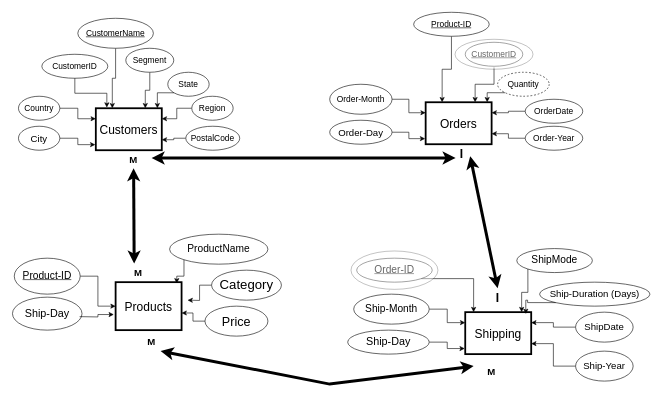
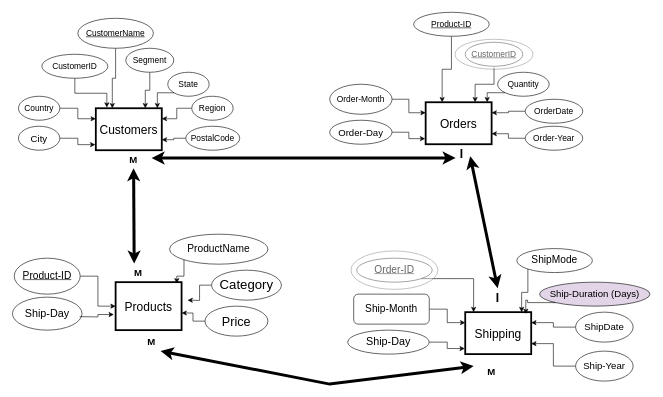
  <mxCell id="0" />
  <mxCell id="1" parent="0" />
  <mxCell id="2" value="CustomerID" style="ellipse;whiteSpace=wrap;html=1;fontSize=14;" vertex="1" parent="1"><mxGeometry x="69" y="90" width="110" height="40" as="geometry" /></mxCell>
  <mxCell id="3" value="Customers" style="rounded=0;whiteSpace=wrap;html=1;strokeWidth=3;fontSize=20;fontStyle=0" vertex="1" parent="1"><mxGeometry x="159" y="180" width="110" height="70" as="geometry" /></mxCell>
  <mxCell id="4" style="edgeStyle=orthogonalEdgeStyle;rounded=0;orthogonalLoop=1;jettySize=auto;html=1;exitX=0.5;exitY=1;exitDx=0;exitDy=0;entryX=0.167;entryY=-0.017;entryDx=0;entryDy=0;entryPerimeter=0;" edge="1" parent="1" source="2" target="3"><mxGeometry relative="1" as="geometry" /></mxCell>
  <mxCell id="5" style="edgeStyle=orthogonalEdgeStyle;rounded=0;orthogonalLoop=1;jettySize=auto;html=1;exitX=0.5;exitY=1;exitDx=0;exitDy=0;entryX=0.25;entryY=0;entryDx=0;entryDy=0;" edge="1" parent="1" source="6" target="3"><mxGeometry relative="1" as="geometry"><mxPoint x="192" y="170" as="targetPoint" /></mxGeometry></mxCell>
  <mxCell id="6" value="CustomerName" style="ellipse;whiteSpace=wrap;html=1;fontSize=14;fontStyle=4" vertex="1" parent="1"><mxGeometry x="129" y="30" width="126" height="50" as="geometry" /></mxCell>
  <mxCell id="7" style="edgeStyle=orthogonalEdgeStyle;rounded=0;orthogonalLoop=1;jettySize=auto;html=1;exitX=0.5;exitY=1;exitDx=0;exitDy=0;entryX=0.75;entryY=0;entryDx=0;entryDy=0;" edge="1" parent="1" source="8" target="3"><mxGeometry relative="1" as="geometry" /></mxCell>
  <mxCell id="8" value="Segment" style="ellipse;whiteSpace=wrap;html=1;fontSize=14;" vertex="1" parent="1"><mxGeometry x="209" y="80" width="80" height="40" as="geometry" /></mxCell>
  <mxCell id="9" style="edgeStyle=orthogonalEdgeStyle;rounded=0;orthogonalLoop=1;jettySize=auto;html=1;entryX=0;entryY=0.25;entryDx=0;entryDy=0;" edge="1" parent="1" source="10" target="3"><mxGeometry relative="1" as="geometry" /></mxCell>
  <mxCell id="10" value="Country" style="ellipse;whiteSpace=wrap;html=1;fontSize=14;" vertex="1" parent="1"><mxGeometry x="30" y="160" width="69" height="40" as="geometry" /></mxCell>
  <mxCell id="11" style="edgeStyle=orthogonalEdgeStyle;rounded=0;orthogonalLoop=1;jettySize=auto;html=1;entryX=-0.008;entryY=0.867;entryDx=0;entryDy=0;entryPerimeter=0;" edge="1" parent="1" source="12" target="3"><mxGeometry relative="1" as="geometry"><mxPoint x="149" y="230" as="targetPoint" /></mxGeometry></mxCell>
  <mxCell id="12" value="City" style="ellipse;whiteSpace=wrap;html=1;fontSize=16;" vertex="1" parent="1"><mxGeometry x="30" y="210" width="69" height="40" as="geometry" /></mxCell>
  <mxCell id="13" value="State" style="ellipse;whiteSpace=wrap;html=1;fontSize=14;" vertex="1" parent="1"><mxGeometry x="279" y="120" width="69" height="40" as="geometry" /></mxCell>
  <mxCell id="14" style="edgeStyle=orthogonalEdgeStyle;rounded=0;orthogonalLoop=1;jettySize=auto;html=1;exitX=0;exitY=1;exitDx=0;exitDy=0;entryX=0.933;entryY=0;entryDx=0;entryDy=0;entryPerimeter=0;" edge="1" parent="1" source="13" target="3"><mxGeometry relative="1" as="geometry" /></mxCell>
  <mxCell id="15" style="edgeStyle=orthogonalEdgeStyle;rounded=0;orthogonalLoop=1;jettySize=auto;html=1;entryX=1;entryY=0.25;entryDx=0;entryDy=0;" edge="1" parent="1" source="16" target="3"><mxGeometry relative="1" as="geometry" /></mxCell>
  <mxCell id="16" value="Region" style="ellipse;whiteSpace=wrap;html=1;fontSize=14;" vertex="1" parent="1"><mxGeometry x="319" y="160" width="69" height="40" as="geometry" /></mxCell>
  <mxCell id="17" style="edgeStyle=orthogonalEdgeStyle;rounded=0;orthogonalLoop=1;jettySize=auto;html=1;entryX=1;entryY=0.75;entryDx=0;entryDy=0;" edge="1" parent="1" source="18" target="3"><mxGeometry relative="1" as="geometry" /></mxCell>
  <mxCell id="18" value="PostalCode" style="ellipse;whiteSpace=wrap;html=1;fontSize=14;" vertex="1" parent="1"><mxGeometry x="309" y="210" width="90" height="40" as="geometry" /></mxCell>
  <mxCell id="19" value="Orders" style="rounded=0;whiteSpace=wrap;html=1;strokeWidth=3;fontSize=20;fontStyle=0" vertex="1" parent="1"><mxGeometry x="709" y="170" width="110" height="70" as="geometry" /></mxCell>
  <mxCell id="20" style="edgeStyle=orthogonalEdgeStyle;rounded=0;orthogonalLoop=1;jettySize=auto;html=1;exitX=0.5;exitY=1;exitDx=0;exitDy=0;entryX=0.25;entryY=0;entryDx=0;entryDy=0;" edge="1" parent="1" source="21" target="19"><mxGeometry relative="1" as="geometry"><mxPoint x="746" y="190" as="targetPoint" /></mxGeometry></mxCell>
  <mxCell id="21" value="Product-ID" style="ellipse;whiteSpace=wrap;html=1;fontSize=14;fontStyle=4" vertex="1" parent="1"><mxGeometry x="689" width="126" height="40" as="geometry" y="20" /></mxCell>
  <mxCell id="22" style="edgeStyle=orthogonalEdgeStyle;rounded=0;orthogonalLoop=1;jettySize=auto;html=1;exitX=0.5;exitY=1;exitDx=0;exitDy=0;entryX=0.75;entryY=0;entryDx=0;entryDy=0;" edge="1" parent="1" source="23" target="19"><mxGeometry relative="1" as="geometry" /></mxCell>
  <mxCell id="23" value="CustomerID" style="ellipse;whiteSpace=wrap;html=1;fontSize=14;perimeterSpacing=2;fontStyle=4" vertex="1" parent="1"><mxGeometry x="775" y="70" width="96" height="40" as="geometry" /></mxCell>
  <mxCell id="24" style="edgeStyle=orthogonalEdgeStyle;rounded=0;orthogonalLoop=1;jettySize=auto;html=1;entryX=0;entryY=0.25;entryDx=0;entryDy=0;" edge="1" parent="1" source="25" target="19"><mxGeometry relative="1" as="geometry" /></mxCell>
  <mxCell id="25" value="Order-Month" style="ellipse;whiteSpace=wrap;html=1;fontSize=14;" vertex="1" parent="1"><mxGeometry x="549" y="140" width="104" height="50" as="geometry" /></mxCell>
  <mxCell id="26" style="edgeStyle=orthogonalEdgeStyle;rounded=0;orthogonalLoop=1;jettySize=auto;html=1;entryX=-0.008;entryY=0.867;entryDx=0;entryDy=0;entryPerimeter=0;" edge="1" parent="1" source="27" target="19"><mxGeometry relative="1" as="geometry"><mxPoint x="703" y="250" as="targetPoint" /></mxGeometry></mxCell>
  <mxCell id="27" value="Order-Day" style="ellipse;whiteSpace=wrap;html=1;fontSize=16;" vertex="1" parent="1"><mxGeometry x="549" y="200" width="104" height="40" as="geometry" /></mxCell>
- <mxCell id="28" value="Quantity" style="ellipse;whiteSpace=wrap;html=1;fontSize=14;dashed=1;" vertex="1" parent="1"><mxGeometry x="829" y="120" width="86" height="40" as="geometry" /></mxCell>
+ <mxCell id="28" value="Quantity" style="ellipse;whiteSpace=wrap;html=1;fontSize=14;" vertex="1" parent="1"><mxGeometry x="829" y="120" width="86" height="40" as="geometry" /></mxCell>
  <mxCell id="29" style="edgeStyle=orthogonalEdgeStyle;rounded=0;orthogonalLoop=1;jettySize=auto;html=1;exitX=0;exitY=1;exitDx=0;exitDy=0;entryX=0.933;entryY=0;entryDx=0;entryDy=0;entryPerimeter=0;" edge="1" parent="1" source="28" target="19"><mxGeometry relative="1" as="geometry" /></mxCell>
  <mxCell id="30" style="edgeStyle=orthogonalEdgeStyle;rounded=0;orthogonalLoop=1;jettySize=auto;html=1;entryX=1;entryY=0.25;entryDx=0;entryDy=0;" edge="1" parent="1" source="31" target="19"><mxGeometry relative="1" as="geometry" /></mxCell>
  <mxCell id="31" value="OrderDate" style="ellipse;whiteSpace=wrap;html=1;fontSize=14;" vertex="1" parent="1"><mxGeometry x="875" y="165" width="96" height="40" as="geometry" /></mxCell>
  <mxCell id="32" style="edgeStyle=orthogonalEdgeStyle;rounded=0;orthogonalLoop=1;jettySize=auto;html=1;entryX=1;entryY=0.75;entryDx=0;entryDy=0;" edge="1" parent="1" source="33" target="19"><mxGeometry relative="1" as="geometry" /></mxCell>
  <mxCell id="33" value="Order-Year" style="ellipse;whiteSpace=wrap;html=1;fontSize=14;" vertex="1" parent="1"><mxGeometry x="875" y="210" width="96" height="40" as="geometry" /></mxCell>
  <mxCell id="34" value="Order-ID" style="ellipse;whiteSpace=wrap;html=1;fontSize=17;fontStyle=4" vertex="1" parent="1"><mxGeometry x="594" y="430" width="126" height="40" as="geometry" /></mxCell>
  <mxCell id="35" value="Shipping" style="rounded=0;whiteSpace=wrap;html=1;strokeWidth=3;fontSize=20;fontStyle=0" vertex="1" parent="1"><mxGeometry x="775" y="520" width="110" height="70" as="geometry" /></mxCell>
  <mxCell id="36" value="ShipMode" style="ellipse;whiteSpace=wrap;html=1;fontSize=17;" vertex="1" parent="1"><mxGeometry x="861" y="414" width="126" height="40" as="geometry" /></mxCell>
- <mxCell id="37" value="Ship-Duration (Days)" style="ellipse;whiteSpace=wrap;html=1;fontSize=16;" vertex="1" parent="1"><mxGeometry x="899" y="470" width="184" height="40" as="geometry" /></mxCell>
+ <mxCell id="37" value="Ship-Duration (Days)" style="ellipse;whiteSpace=wrap;html=1;fontSize=16;fillColor=#e1d5e7;" vertex="1" parent="1"><mxGeometry x="899" y="470" width="184" height="40" as="geometry" /></mxCell>
  <mxCell id="38" style="edgeStyle=orthogonalEdgeStyle;rounded=0;orthogonalLoop=1;jettySize=auto;html=1;entryX=0;entryY=0.25;entryDx=0;entryDy=0;" edge="1" parent="1" source="39" target="35"><mxGeometry relative="1" as="geometry" /></mxCell>
- <mxCell id="39" value="Ship-Month" style="ellipse;whiteSpace=wrap;html=1;fontSize=17;" vertex="1" parent="1"><mxGeometry x="589" y="490" width="126" height="50" as="geometry" /></mxCell>
+ <mxCell id="39" value="Ship-Month" style="whiteSpace=wrap;html=1;fontSize=17;rounded=1;" vertex="1" parent="1"><mxGeometry x="589" y="490" width="126" height="50" as="geometry" /></mxCell>
  <mxCell id="40" style="edgeStyle=orthogonalEdgeStyle;rounded=0;orthogonalLoop=1;jettySize=auto;html=1;entryX=-0.008;entryY=0.867;entryDx=0;entryDy=0;entryPerimeter=0;" edge="1" parent="1" source="41" target="35"><mxGeometry relative="1" as="geometry"><mxPoint x="765" y="570" as="targetPoint" /></mxGeometry></mxCell>
  <mxCell id="41" value="&lt;span&gt;Ship&lt;/span&gt;-Day" style="ellipse;whiteSpace=wrap;html=1;fontSize=18;" vertex="1" parent="1"><mxGeometry x="579" y="550" width="136" height="40" as="geometry" /></mxCell>
  <mxCell id="42" style="edgeStyle=orthogonalEdgeStyle;rounded=0;orthogonalLoop=1;jettySize=auto;html=1;entryX=1;entryY=0.25;entryDx=0;entryDy=0;" edge="1" parent="1" source="43" target="35"><mxGeometry relative="1" as="geometry" /></mxCell>
  <mxCell id="43" value="ShipDate" style="ellipse;whiteSpace=wrap;html=1;fontSize=16;" vertex="1" parent="1"><mxGeometry x="959" y="520" width="96" height="50" as="geometry" /></mxCell>
  <mxCell id="44" style="edgeStyle=orthogonalEdgeStyle;rounded=0;orthogonalLoop=1;jettySize=auto;html=1;entryX=1;entryY=0.75;entryDx=0;entryDy=0;" edge="1" parent="1" source="45" target="35"><mxGeometry relative="1" as="geometry" /></mxCell>
  <mxCell id="45" value="Ship-Year" style="ellipse;whiteSpace=wrap;html=1;fontSize=16;" vertex="1" parent="1"><mxGeometry x="959" y="585" width="96" height="50" as="geometry" /></mxCell>
  <mxCell id="46" style="edgeStyle=orthogonalEdgeStyle;rounded=0;orthogonalLoop=1;jettySize=auto;html=1;entryX=0;entryY=0.5;entryDx=0;entryDy=0;" edge="1" parent="1" source="47" target="48"><mxGeometry relative="1" as="geometry" /></mxCell>
  <mxCell id="47" value="Product-ID" style="ellipse;whiteSpace=wrap;html=1;fontSize=17;fontStyle=4" vertex="1" parent="1"><mxGeometry x="23" y="430" width="110" height="60" as="geometry" /></mxCell>
  <mxCell id="48" value="Products" style="rounded=0;whiteSpace=wrap;html=1;strokeWidth=3;fontSize=20;fontStyle=0" vertex="1" parent="1"><mxGeometry x="192" y="470" width="110" height="80" as="geometry" /></mxCell>
  <mxCell id="49" value="ProductName" style="ellipse;whiteSpace=wrap;html=1;fontSize=17;" vertex="1" parent="1"><mxGeometry x="282" y="390" width="164" height="50" as="geometry" /></mxCell>
  <mxCell id="50" style="edgeStyle=orthogonalEdgeStyle;rounded=0;orthogonalLoop=1;jettySize=auto;html=1;" edge="1" parent="1" source="51"><mxGeometry relative="1" as="geometry"><mxPoint x="312" y="500" as="targetPoint" /></mxGeometry></mxCell>
  <mxCell id="51" value="Category" style="ellipse;whiteSpace=wrap;html=1;fontSize=22;" vertex="1" parent="1"><mxGeometry x="352" y="450" width="116.5" height="50" as="geometry" /></mxCell>
  <mxCell id="52" value="Price" style="ellipse;whiteSpace=wrap;html=1;fontSize=21;" vertex="1" parent="1"><mxGeometry x="341" y="510" width="105" height="50" as="geometry" /></mxCell>
  <mxCell id="53" value="&lt;span&gt;Ship&lt;/span&gt;-Day" style="ellipse;whiteSpace=wrap;html=1;fontSize=18;" vertex="1" parent="1"><mxGeometry x="20" y="495" width="116" height="55" as="geometry" /></mxCell>
  <mxCell id="54" style="edgeStyle=orthogonalEdgeStyle;rounded=0;orthogonalLoop=1;jettySize=auto;html=1;exitX=0;exitY=0.5;exitDx=0;exitDy=0;entryX=1;entryY=0.643;entryDx=0;entryDy=0;entryPerimeter=0;" edge="1" parent="1" source="52" target="48"><mxGeometry relative="1" as="geometry" /></mxCell>
  <mxCell id="55" style="edgeStyle=orthogonalEdgeStyle;rounded=0;orthogonalLoop=1;jettySize=auto;html=1;exitX=0;exitY=1;exitDx=0;exitDy=0;entryX=0.927;entryY=0.025;entryDx=0;entryDy=0;entryPerimeter=0;" edge="1" parent="1" source="49" target="48"><mxGeometry relative="1" as="geometry" /></mxCell>
  <mxCell id="56" style="edgeStyle=orthogonalEdgeStyle;rounded=0;orthogonalLoop=1;jettySize=auto;html=1;entryX=-0.027;entryY=0.675;entryDx=0;entryDy=0;entryPerimeter=0;" edge="1" parent="1" target="48"><mxGeometry relative="1" as="geometry"><mxPoint x="132" y="527.5" as="sourcePoint" /></mxGeometry></mxCell>
  <mxCell id="57" value="" style="endArrow=classic;startArrow=classic;html=1;rounded=0;fontSize=19;strokeWidth=5;exitX=0.383;exitY=-0.033;exitDx=0;exitDy=0;exitPerimeter=0;entryX=0.5;entryY=1;entryDx=0;entryDy=0;" edge="1" parent="1" source="59" target="58"><mxGeometry width="50" height="50" relative="1" as="geometry"><mxPoint x="227.16" y="440" as="sourcePoint" /><mxPoint x="222.842" y="290" as="targetPoint" /></mxGeometry></mxCell>
  <mxCell id="58" value="M" style="text;html=1;align=center;verticalAlign=middle;whiteSpace=wrap;rounded=0;fontStyle=1;fontSize=16;" vertex="1" parent="1"><mxGeometry x="192" y="250" width="60" height="30" as="geometry" /></mxCell>
  <mxCell id="59" value="M" style="text;html=1;align=center;verticalAlign=middle;whiteSpace=wrap;rounded=0;fontStyle=1;fontSize=16;" vertex="1" parent="1"><mxGeometry x="200" y="440" width="60" height="30" as="geometry" /></mxCell>
  <mxCell id="60" value="M" style="text;html=1;align=center;verticalAlign=middle;whiteSpace=wrap;rounded=0;fontStyle=1;fontSize=16;" vertex="1" parent="1"><mxGeometry x="222" y="555" width="60" height="30" as="geometry" /></mxCell>
  <mxCell id="61" value="I" style="text;html=1;align=center;verticalAlign=middle;whiteSpace=wrap;rounded=0;fontStyle=1;fontSize=20;" vertex="1" parent="1"><mxGeometry x="739" y="230" width="60" height="50" as="geometry" /></mxCell>
  <mxCell id="62" value="" style="endArrow=classic;startArrow=classic;html=1;rounded=0;fontSize=19;strokeWidth=5;exitX=1;exitY=0.5;exitDx=0;exitDy=0;entryX=0.333;entryY=0.66;entryDx=0;entryDy=0;entryPerimeter=0;" edge="1" parent="1" target="61"><mxGeometry width="50" height="50" relative="1" as="geometry"><mxPoint x="252" y="263" as="sourcePoint" /><mxPoint x="705" y="262.99" as="targetPoint" /><Array as="points" /></mxGeometry></mxCell>
  <mxCell id="63" value="" style="endArrow=classic;startArrow=classic;html=1;rounded=0;fontSize=19;strokeWidth=5;exitX=0.75;exitY=1;exitDx=0;exitDy=0;" edge="1" parent="1" source="60"><mxGeometry width="50" height="50" relative="1" as="geometry"><mxPoint x="269" y="590" as="sourcePoint" /><mxPoint x="789" y="610" as="targetPoint" /><Array as="points"><mxPoint x="549" y="640" /></Array></mxGeometry></mxCell>
  <mxCell id="64" value="M" style="text;html=1;align=center;verticalAlign=middle;whiteSpace=wrap;rounded=0;fontStyle=1;fontSize=16;" vertex="1" parent="1"><mxGeometry x="789" y="605" width="60" height="30" as="geometry" /></mxCell>
  <mxCell id="65" style="edgeStyle=orthogonalEdgeStyle;rounded=0;orthogonalLoop=1;jettySize=auto;html=1;exitX=0;exitY=1;exitDx=0;exitDy=0;entryX=0.918;entryY=0.043;entryDx=0;entryDy=0;entryPerimeter=0;" edge="1" parent="1" source="37" target="35"><mxGeometry relative="1" as="geometry" /></mxCell>
  <mxCell id="66" style="edgeStyle=orthogonalEdgeStyle;rounded=0;orthogonalLoop=1;jettySize=auto;html=1;exitX=0;exitY=1;exitDx=0;exitDy=0;entryX=0.855;entryY=0;entryDx=0;entryDy=0;entryPerimeter=0;" edge="1" parent="1" source="36" target="35"><mxGeometry relative="1" as="geometry" /></mxCell>
  <mxCell id="67" style="edgeStyle=orthogonalEdgeStyle;rounded=0;orthogonalLoop=1;jettySize=auto;html=1;exitX=1;exitY=1;exitDx=0;exitDy=0;entryX=0.127;entryY=0;entryDx=0;entryDy=0;entryPerimeter=0;" edge="1" parent="1" source="34" target="35"><mxGeometry relative="1" as="geometry" /></mxCell>
  <mxCell id="68" value="" style="endArrow=classic;startArrow=classic;html=1;rounded=0;fontSize=19;strokeWidth=5;" edge="1" parent="1"><mxGeometry width="50" height="50" relative="1" as="geometry"><mxPoint x="829" y="480" as="sourcePoint" /><mxPoint x="783.255" y="260" as="targetPoint" /></mxGeometry></mxCell>
  <mxCell id="69" value="I" style="text;html=1;align=center;verticalAlign=middle;whiteSpace=wrap;rounded=0;fontStyle=1;fontSize=20;" vertex="1" parent="1"><mxGeometry x="799" y="470" width="60" height="50" as="geometry" /></mxCell>
  <mxCell id="70" value="" style="ellipse;whiteSpace=wrap;html=1;textOpacity=0;opacity=40;" vertex="1" parent="1"><mxGeometry x="758" y="65" width="130" height="50" as="geometry" /></mxCell>
  <mxCell id="71" value="" style="ellipse;whiteSpace=wrap;html=1;textOpacity=0;opacity=40;" vertex="1" parent="1"><mxGeometry x="584.5" y="418" width="145" height="64" as="geometry" /></mxCell>
